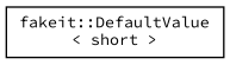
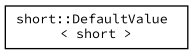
  digraph {
    rankdir=TB
    fontname="Source Code Pro"
-   n1 [color=black fillcolor=white fontname="Source Code Pro" fontsize=10 height=0.2 label="fakeit::DefaultValue\l\< short \>" shape=record style=filled width=0.4]
+   n1 [color=black fillcolor=white fontname="Source Code Pro" fontsize=10 height=0.2 label="short::DefaultValue\l\< short \>" shape=record style=filled width=0.4]
  }
